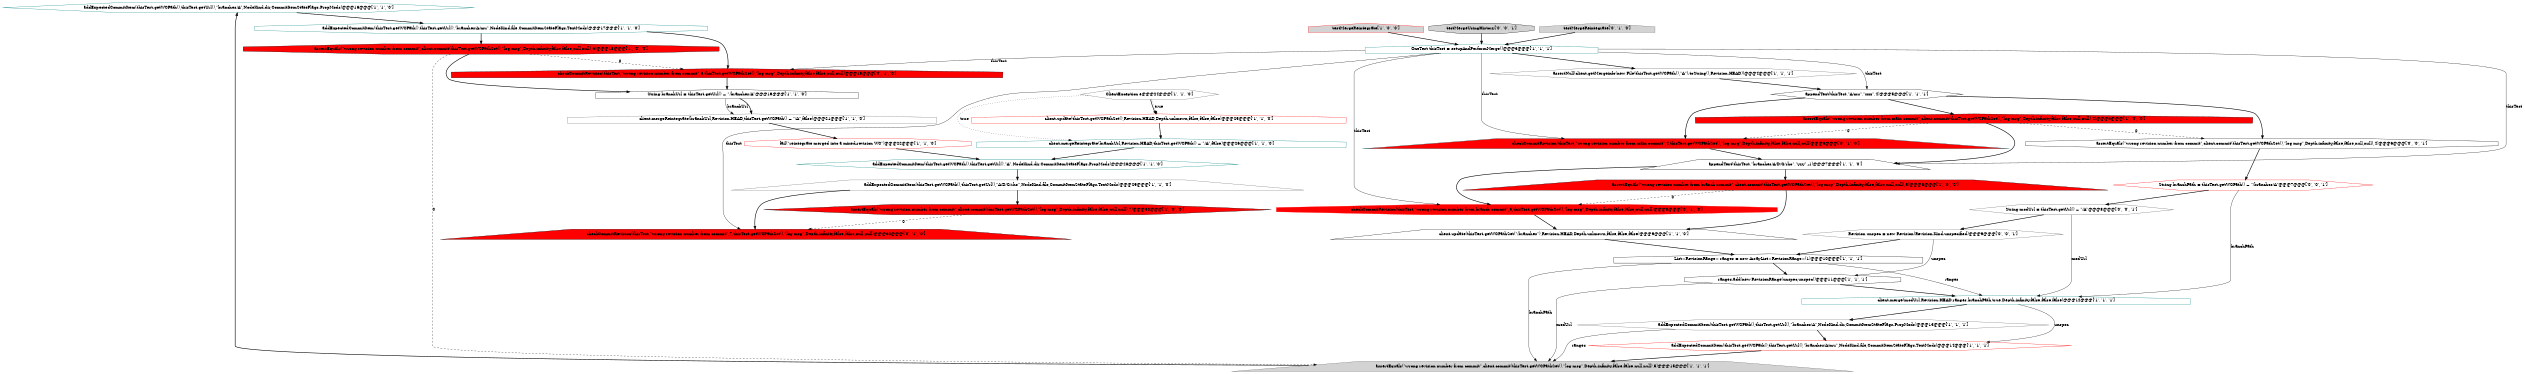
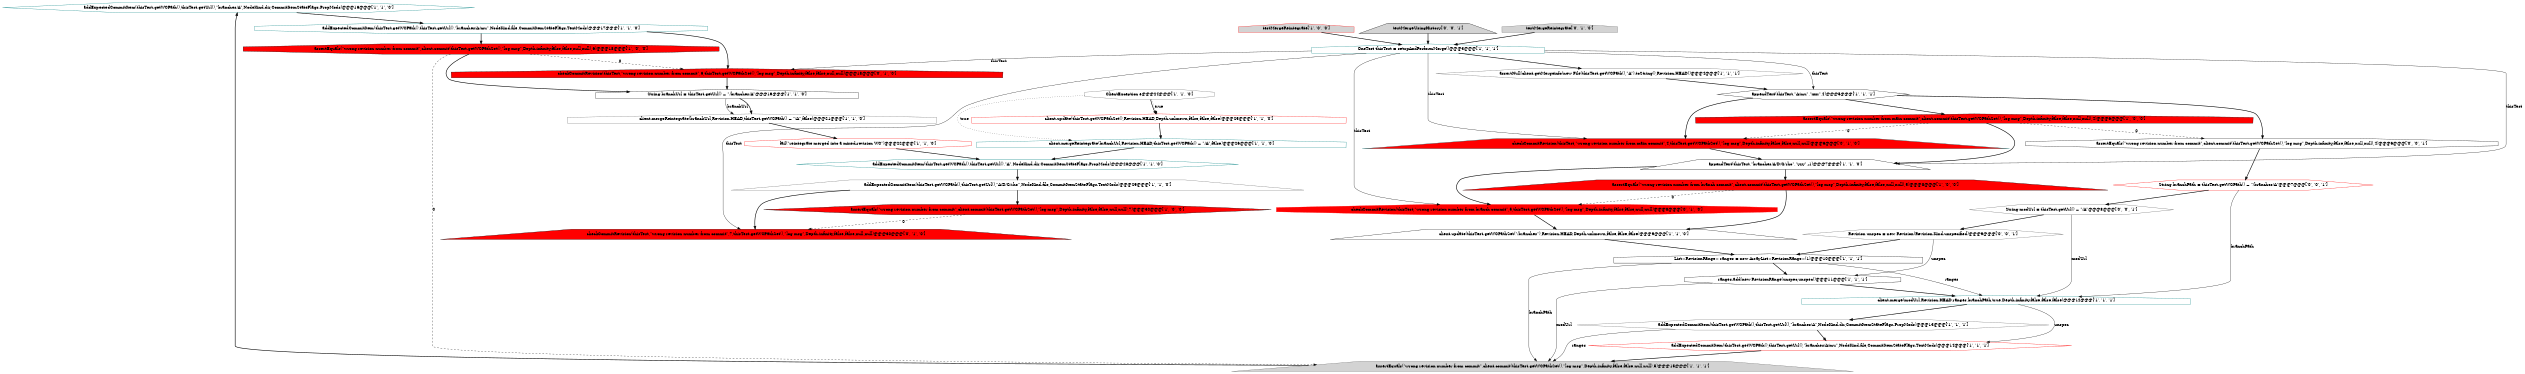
  digraph {
    node [color=black fillcolor=white shape=hexagon style=filled]
    edge [style=bold]
    n1 [color=teal label="addExpectedCommitItem(thisTest.getWCPath(),thisTest.getUrl(),\"branches/A\",NodeKind.dir,CommitItemStateFlags.PropMods)@@@16@@@['1', '1', '0']"]
    n2 [color=teal label="addExpectedCommitItem(thisTest.getWCPath(),thisTest.getUrl(),\"branches/A/mu\",NodeKind.file,CommitItemStateFlags.TextMods)@@@17@@@['1', '1', '0']" shape=octagon]
    n3 [fillcolor=red label="checkCommitRevision(thisTest,\"wrong revision number from commit\",6,thisTest.getWCPathSet(),\"log msg\",Depth.infinity,false,false,null,null)@@@18@@@['0', '1', '0']" shape=house]
    n4 [fillcolor=red label="assertEquals(\"wrong revision number from commit\",client.commit(thisTest.getWCPathSet(),\"log msg\",Depth.infinity,false,false,null,null),6)@@@18@@@['1', '0', '0']" shape=octagon]
    n5 [color=teal label="client.merge(modUrl,Revision.HEAD,ranges,branchPath,true,Depth.infinity,false,false,false)@@@12@@@['1', '1', '1']" shape=house]
    n6 [color=gray40 label="addExpectedCommitItem(thisTest.getWCPath(),thisTest.getUrl(),\"branches/A\",NodeKind.dir,CommitItemStateFlags.PropMods)@@@13@@@['1', '1', '1']"]
    n7 [color=red label="addExpectedCommitItem(thisTest.getWCPath(),thisTest.getUrl(),\"branches/A/mu\",NodeKind.file,CommitItemStateFlags.TextMods)@@@14@@@['1', '1', '1']"]
    n8 [color=gray40 fillcolor=lightgray label="assertEquals(\"wrong revision number from commit\",client.commit(thisTest.getWCPathSet(),\"log msg\",Depth.infinity,false,false,null,null),5)@@@15@@@['1', '1', '1']" shape=trapezium]
    n9 [label="assertEquals(\"wrong revision number from commit\",client.commit(thisTest.getWCPathSet(),\"log msg\",Depth.infinity,false,false,null,null),4)@@@6@@@['0', '0', '1']" shape=octagon]
    n10 [color=red label="String branchPath = thisTest.getWCPath() + \"/branches/A\"@@@7@@@['0', '0', '1']"]
    n11 [color=gray40 label="String modUrl = thisTest.getUrl() + \"/A\"@@@8@@@['0', '0', '1']"]
    n12 [label="String branchUrl = thisTest.getUrl() + \"/branches/A\"@@@19@@@['1', '1', '0']" shape=house]
    n13 [color=gray40 label="client.mergeReintegrate(branchUrl,Revision.HEAD,thisTest.getWCPath() + \"/A\",false)@@@21@@@['1', '1', '0']" shape=house]
    n14 [color=red label="fail(\"reintegrate merged into a mixed-revision WC\")@@@22@@@['1', '1', '0']" shape=octagon]
    n15 [label="ranges.add(new RevisionRange(unspec,unspec))@@@11@@@['1', '1', '1']" shape=octagon]
    n16 [color=teal label="addExpectedCommitItem(thisTest.getWCPath(),thisTest.getUrl(),\"A\",NodeKind.dir,CommitItemStateFlags.PropMods)@@@28@@@['1', '1', '0']"]
    n17 [color=gray40 label="addExpectedCommitItem(thisTest.getWCPath(),thisTest.getUrl(),\"A/D/G/rho\",NodeKind.file,CommitItemStateFlags.TextMods)@@@29@@@['1', '1', '0']" shape=trapezium]
    n18 [fillcolor=red label="assertEquals(\"wrong revision number from commit\",client.commit(thisTest.getWCPathSet(),\"log msg\",Depth.infinity,false,false,null,null),7)@@@30@@@['1', '0', '0']"]
    n19 [fillcolor=red label="checkCommitRevision(thisTest,\"wrong revision number from commit\",7,thisTest.getWCPathSet(),\"log msg\",Depth.infinity,false,false,null,null)@@@30@@@['0', '1', '0']" shape=trapezium]
    n20 [color=red label="client.update(thisTest.getWCPathSet(),Revision.HEAD,Depth.unknown,false,false,false)@@@25@@@['1', '1', '0']" shape=house]
    n21 [color=teal label="client.mergeReintegrate(branchUrl,Revision.HEAD,thisTest.getWCPath() + \"/A\",false)@@@26@@@['1', '1', '0']" shape=house]
    n22 [color=gray40 label="Revision unspec = new Revision(Revision.Kind.unspecified)@@@9@@@['0', '0', '1']"]
    n23 [label="appendText(thisTest,\"A/mu\",\"xxx\",4)@@@5@@@['1', '1', '1']"]
    n24 [color=teal fillcolor=red label="checkCommitRevision(thisTest,\"wrong revision number from main commit\",4,thisTest.getWCPathSet(),\"log msg\",Depth.infinity,false,false,null,null)@@@6@@@['0', '1', '0']" shape=trapezium]
    n25 [fillcolor=red label="assertEquals(\"wrong revision number from main commit\",client.commit(thisTest.getWCPathSet(),\"log msg\",Depth.infinity,false,false,null,null),4)@@@6@@@['1', '0', '0']" shape=house]
    n26 [label="appendText(thisTest,\"branches/A/D/G/rho\",\"yyy\",-1)@@@7@@@['1', '1', '0']" shape=trapezium]
    n27 [color=red fillcolor=red label="checkCommitRevision(thisTest,\"wrong revision number from branch commit\",5,thisTest.getWCPathSet(),\"log msg\",Depth.infinity,false,false,null,null)@@@8@@@['0', '1', '0']" shape=octagon]
    n28 [label="client.update(thisTest.getWCPathSet(\"/branches\"),Revision.HEAD,Depth.unknown,false,false,false)@@@9@@@['1', '1', '0']" shape=trapezium]
    n29 [label="List<RevisionRange> ranges = new ArrayList<RevisionRange>(1)@@@10@@@['1', '1', '1']" shape=house]
    n30 [fillcolor=red label="assertEquals(\"wrong revision number from branch commit\",client.commit(thisTest.getWCPathSet(),\"log msg\",Depth.infinity,false,false,null,null),5)@@@8@@@['1', '0', '0']" shape=trapezium]
    n31 [color=gray40 label="assertNull(client.getMergeinfo(new File(thisTest.getWCPath(),\"A\").toString(),Revision.HEAD))@@@4@@@['1', '1', '1']"]
    n32 [color=red fillcolor=lightgray label="testMergeReintegrate['1', '0', '0']" shape=house]
    n33 [color=teal label="OneTest thisTest = setupAndPerformMerge()@@@3@@@['1', '1', '1']" shape=house]
-   n34 [color=gray40 label="ClientException e@@@24@@@['1', '1', '0']"]
-   n35 [fillcolor=lightgray label="testMergeUsingHistory['0', '0', '1']" shape=octagon]
+   n34 [color=gray40 label="ClientException e@@@24@@@['1', '1', '0']" shape=octagon]
+   n35 [fillcolor=lightgray label="testMergeUsingHistory['0', '0', '1']" shape=trapezium]
    n36 [color=gray40 fillcolor=lightgray label="testMergeReintegrate['0', '1', '0']" shape=house]
    n1 -> n2
    n2 -> n3
    n2 -> n4
    n3 -> n12
    n4 -> n3 [label=0 style=dashed]
    n4 -> n8 [label=0 style=dashed]
    n4 -> n12
    n5 -> n6
    n5 -> n7 [label=unspec style=solid]
    n6 -> n7
    n6 -> n8 [label=ranges style=solid]
    n7 -> n8
    n8 -> n1
    n9 -> n10
    n10 -> n5 [label=branchPath style=solid]
    n10 -> n11
    n11 -> n5 [label=modUrl style=solid]
    n11 -> n22
    n12 -> n13 [label=branchUrl style=solid]
    n12 -> n13
    n13 -> n14
    n14 -> n16
    n15 -> n5
    n15 -> n8 [label=modUrl style=solid]
    n16 -> n17
    n17 -> n18
    n17 -> n19
    n18 -> n19 [label=0 style=dashed]
    n20 -> n21
    n21 -> n16
    n22 -> n15 [label=unspec style=solid]
    n22 -> n29
    n23 -> n9
    n23 -> n24
    n23 -> n25
    n24 -> n26
    n25 -> n9 [label=0 style=dashed]
    n25 -> n24 [label=0 style=dashed]
    n25 -> n26
    n26 -> n27
    n26 -> n30
    n27 -> n28
    n28 -> n29
    n29 -> n5 [label=ranges style=solid]
    n29 -> n8 [label=branchPath style=solid]
    n29 -> n15
    n30 -> n27 [label=0 style=dashed]
    n30 -> n28
    n31 -> n23
    n32 -> n33
    n33 -> n3 [label=thisTest style=solid]
    n33 -> n19 [label=thisTest style=solid]
    n33 -> n23 [label=thisTest style=solid]
    n33 -> n24 [label=thisTest style=solid]
    n33 -> n26 [label=thisTest style=solid]
    n33 -> n27 [label=thisTest style=solid]
    n33 -> n31
    n34 -> n20 [label=true style=dotted]
    n34 -> n20
    n34 -> n21 [label=true style=dotted]
    n35 -> n33
    n36 -> n33
  }
